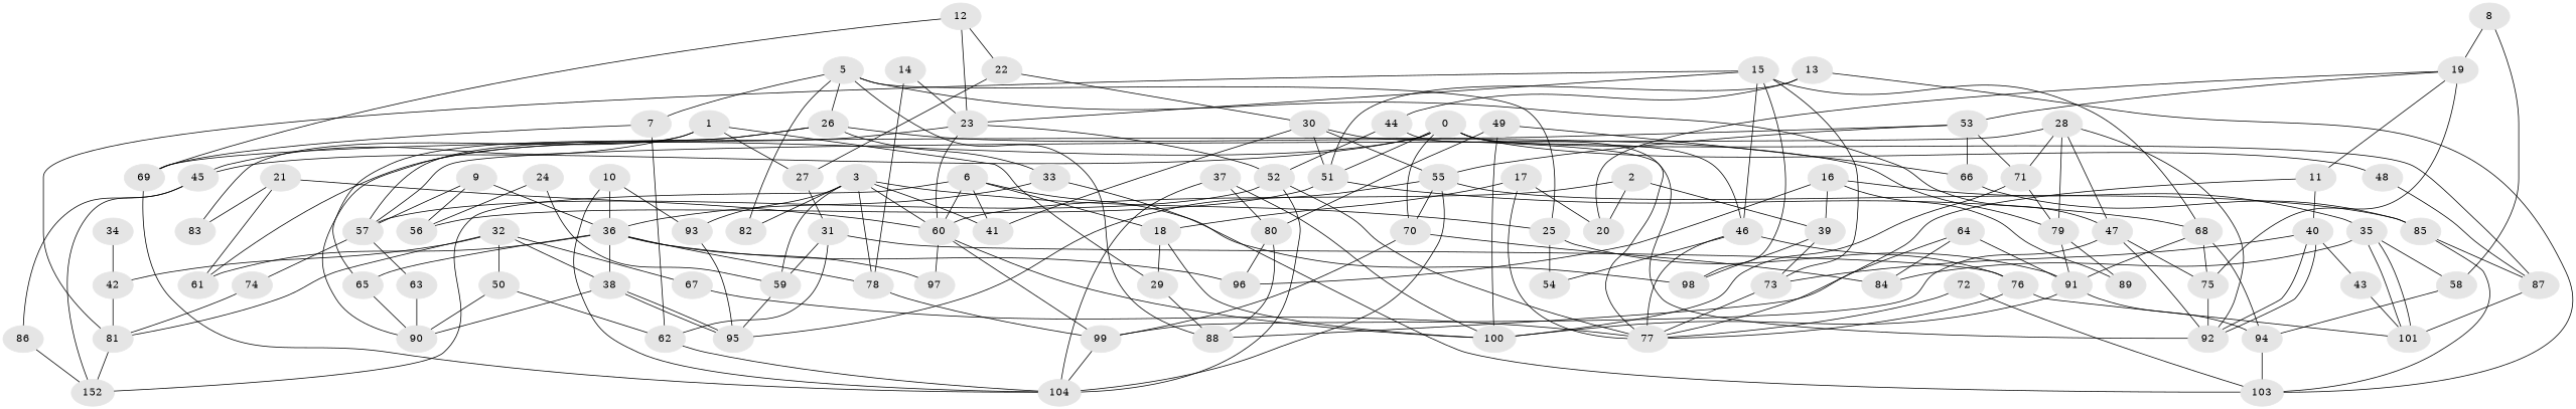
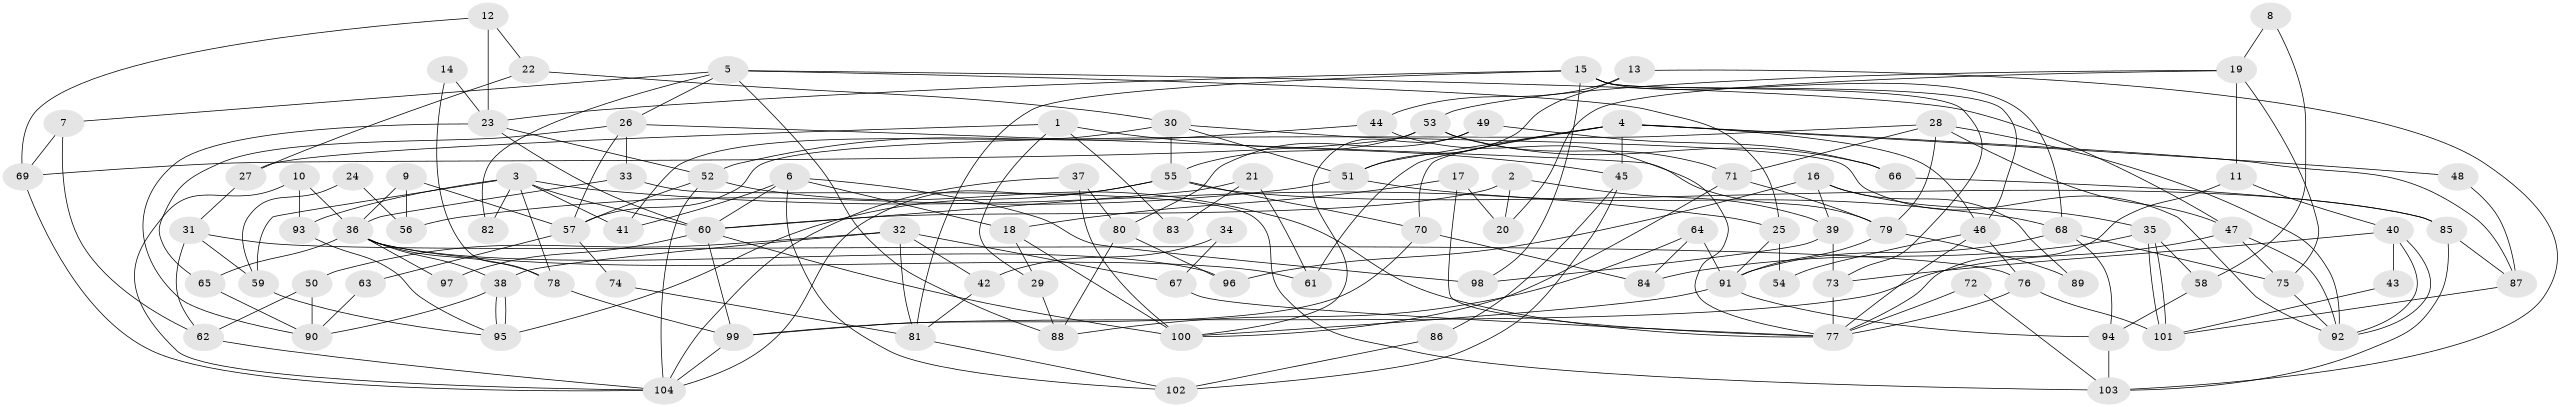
  graph {
    node [color=gray90 style=filled]
    1
    27
    29
    45
    83
    31
    88
-   102 [label=152]
+   102
    86
    2
    20
    39
    60
    98
    73
    100
    97
    99
    3
    25
    41
    59
    78
    82
    93
    54
    91
    95
-   4 [label=0]
+   4
    46
    48
    51
    61
    70
    87
    77
    76
    56
    68
    84
    101
    5
    7
    26
    47
    62
    69
    57
    33
    65
    79
    75
    92
    6
    18
    104
    8
    19
    58
    11
    53
    94
    9
    36
    96
    38
    63
    74
    10
    40
    43
    12
    22
    23
    30
    52
    90
    13
    44
    103
    14
    15
    81
    16
    35
    89
    17
    71
    55
    66
    21
    24
    28
    85
    32
    42
    50
    67
    34
    37
    80
    49
    64
    72
    1 -- 27
    1 -- 29
    1 -- 45
    1 -- 83
    27 -- 31
    29 -- 88
    45 -- 102
    45 -- 86
    31 -- 59
    31 -- 76
    31 -- 62
    86 -- 102
    2 -- 20
    2 -- 39
    2 -- 60
    39 -- 98
    39 -- 73
    60 -- 100
    60 -- 97
    60 -- 99
    73 -- 77
    99 -- 104
    3 -- 60
    3 -- 25
    3 -- 41
    3 -- 59
    3 -- 78
    3 -- 82
    3 -- 93
    25 -- 54
    25 -- 91
    59 -- 95
    78 -- 99
    93 -- 95
    91 -- 100
    91 -- 94
    4 -- 45
    4 -- 46
    4 -- 48
    4 -- 51
    4 -- 61
    4 -- 70
    4 -- 87
    46 -- 54
    46 -- 77
    46 -- 76
    48 -- 87
    51 -- 56
    51 -- 68
    70 -- 99
    70 -- 84
    87 -- 101
    76 -- 77
    76 -- 101
    68 -- 91
    68 -- 75
    68 -- 94
    5 -- 88
    5 -- 25
    5 -- 82
    5 -- 7
    5 -- 26
    5 -- 47
    7 -- 62
    7 -- 69
    26 -- 57
    26 -- 33
    26 -- 65
    26 -- 79
    47 -- 99
    47 -- 75
    47 -- 92
    62 -- 104
    69 -- 104
    57 -- 63
    57 -- 74
    33 -- 36
    33 -- 103
    65 -- 90
    79 -- 91
    79 -- 89
    75 -- 92
    6 -- 102
    6 -- 60
    6 -- 98
    6 -- 41
    6 -- 18
    18 -- 29
    18 -- 100
    8 -- 19
    8 -- 58
    19 -- 20
    19 -- 75
    19 -- 11
    19 -- 53
    58 -- 94
    11 -- 77
    11 -- 40
    53 -- 69
    53 -- 71
    53 -- 55
    53 -- 66
    94 -- 103
    9 -- 56
    9 -- 57
    9 -- 36
    36 -- 97
    36 -- 78
    36 -- 61
    36 -- 65
    36 -- 96
    36 -- 38
    38 -- 95
    38 -- 95
    38 -- 90
    63 -- 90
    74 -- 81
    10 -- 93
    10 -- 104
    10 -- 36
    40 -- 73
    40 -- 92
    40 -- 92
    40 -- 43
    43 -- 101
    12 -- 69
    12 -- 22
    12 -- 23
    22 -- 27
    22 -- 30
    23 -- 60
    23 -- 52
    23 -- 90
    30 -- 41
    30 -- 51
    30 -- 92
    30 -- 55
    52 -- 77
    52 -- 57
    52 -- 104
    13 -- 51
    13 -- 44
    13 -- 103
    44 -- 77
    44 -- 52
    14 -- 78
    14 -- 23
    15 -- 98
    15 -- 73
    15 -- 46
    15 -- 68
    15 -- 23
    15 -- 81
    81 -- 102
    16 -- 39
    16 -- 96
    16 -- 35
    16 -- 89
    35 -- 84
    35 -- 101
    35 -- 101
    35 -- 58
    17 -- 20
    17 -- 77
    17 -- 18
    71 -- 100
    71 -- 79
    55 -- 95
    55 -- 70
    55 -- 104
    55 -- 85
    66 -- 85
    21 -- 83
    21 -- 60
    21 -- 61
    24 -- 59
    24 -- 56
    28 -- 47
    28 -- 57
    28 -- 79
    28 -- 92
    28 -- 71
    85 -- 87
    85 -- 103
    32 -- 38
    32 -- 81
    32 -- 42
    32 -- 50
    32 -- 67
    42 -- 81
    50 -- 62
    50 -- 90
    67 -- 77
    34 -- 42
+   34 -- 67
    37 -- 100
    37 -- 104
    37 -- 80
    80 -- 88
    80 -- 96
    49 -- 100
    49 -- 66
    49 -- 80
    64 -- 88
    64 -- 91
    64 -- 84
    72 -- 77
    72 -- 103
  }
